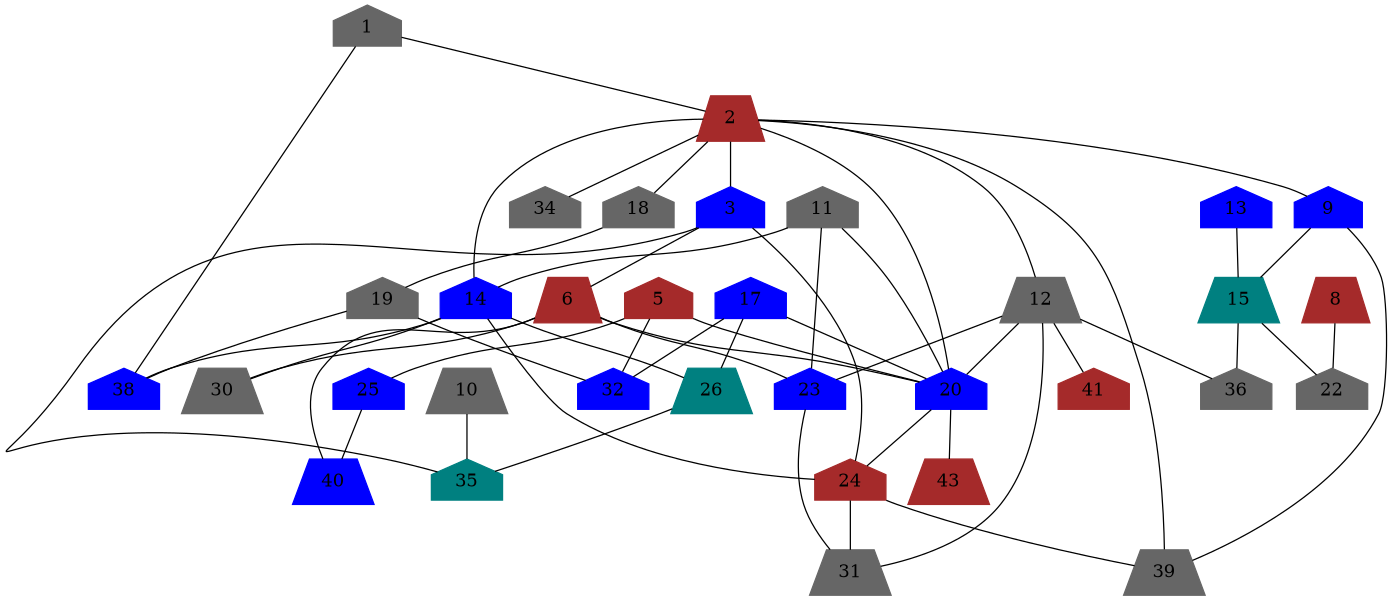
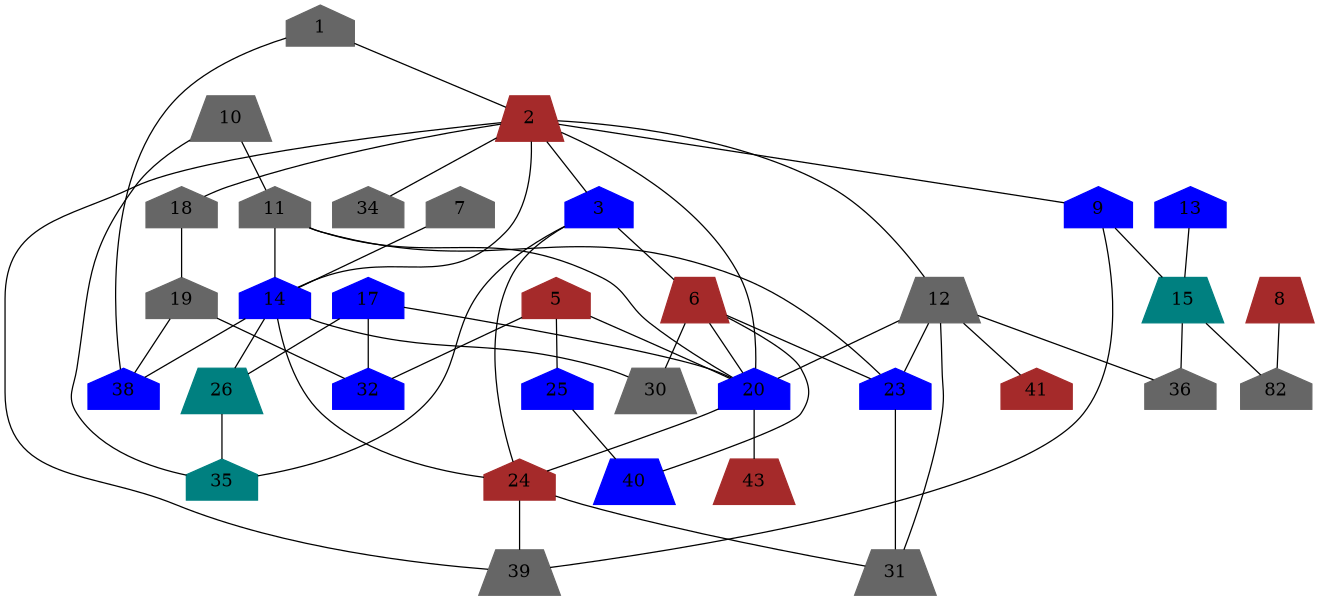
  graph {
    node [color=gray40 shape=house style=filled]
    edge [weight=1.0]
    2 [color=brown shape=trapezium]
    1
    38 [color=blue]
    39 [shape=trapezium]
    3 [color=blue]
    9 [color=blue]
    12 [shape=trapezium]
    14 [color=blue]
    18
    20 [color=blue]
    34
    6 [color=brown shape=trapezium]
    24 [color=brown]
    35 [color=teal]
    15 [color=teal shape=trapezium]
    23 [color=blue]
    36
    41 [color=brown]
    31 [shape=trapezium]
    30 [shape=trapezium]
    26 [color=teal shape=trapezium]
    19
    43 [color=brown shape=trapezium]
    40 [color=blue shape=trapezium]
    5 [color=brown]
    25 [color=blue]
    32 [color=blue]
+   7
    8 [color=brown shape=trapezium]
-   22
+   22 [label=82]
    10 [shape=trapezium]
    11
    13 [color=blue]
    17 [color=blue]
    2 -- 39
    2 -- 3
    2 -- 9
    2 -- 12
    2 -- 14
    2 -- 18
    2 -- 20
    2 -- 34
    1 -- 2
    1 -- 38
    3 -- 6 [weight=2.0]
    3 -- 24
    3 -- 35
    9 -- 39
    9 -- 15
    12 -- 20
    12 -- 23
    12 -- 36
    12 -- 41
    12 -- 31
    14 -- 38
    14 -- 24
    14 -- 30
    14 -- 26
    18 -- 19
    20 -- 24
    20 -- 43
    6 -- 20
    6 -- 23
    6 -- 30
    6 -- 40
    24 -- 39
    24 -- 31
    15 -- 36
    15 -- 22
    23 -- 31
    26 -- 35
    19 -- 38
    19 -- 32
    5 -- 20
    5 -- 25
    5 -- 32
    25 -- 40
+   7 -- 14
    8 -- 22
    10 -- 35
+   10 -- 11
    11 -- 14
    11 -- 20
    11 -- 23
    13 -- 15
    17 -- 20 [weight=2.0]
    17 -- 26 [weight=2.0]
    17 -- 32
  }
